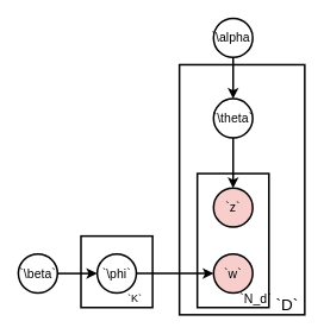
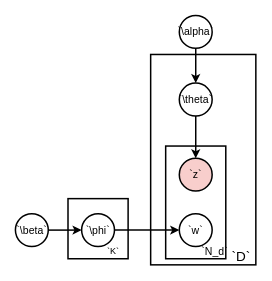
  <mxCell id="0" />
  <mxCell id="1" parent="0" />
  <mxCell id="2" value="" style="rounded=0;whiteSpace=wrap;html=1;strokeWidth=2;" parent="1" vertex="1"><mxGeometry x="200.01" y="72" width="139.99" height="280" as="geometry" /></mxCell>
  <mxCell id="3" value="" style="rounded=0;whiteSpace=wrap;html=1;strokeWidth=2;" parent="1" vertex="1"><mxGeometry x="220" y="193.88" width="80" height="150" as="geometry" /></mxCell>
  <mxCell id="4" style="edgeStyle=orthogonalEdgeStyle;rounded=0;orthogonalLoop=1;jettySize=auto;html=1;exitX=0.5;exitY=1;exitDx=0;exitDy=0;strokeWidth=2;" parent="1" source="5" target="9" edge="1"><mxGeometry relative="1" as="geometry" /></mxCell>
  <mxCell id="5" value="&lt;font style=&quot;font-size: 14px&quot;&gt;`\theta`&lt;/font&gt;" style="ellipse;whiteSpace=wrap;html=1;aspect=fixed;strokeWidth=2;" parent="1" vertex="1"><mxGeometry x="238.13" y="110.13" width="43.75" height="43.75" as="geometry" /></mxCell>
  <mxCell id="6" value="" style="whiteSpace=wrap;html=1;aspect=fixed;strokeWidth=2;" parent="1" vertex="1"><mxGeometry x="90" y="263.88" width="80" height="80" as="geometry" /></mxCell>
  <mxCell id="7" style="edgeStyle=orthogonalEdgeStyle;rounded=0;orthogonalLoop=1;jettySize=auto;html=1;exitX=0.5;exitY=1;exitDx=0;exitDy=0;strokeWidth=2;" parent="1" source="8" target="5" edge="1"><mxGeometry relative="1" as="geometry" /></mxCell>
  <mxCell id="8" value="&lt;font style=&quot;font-size: 14px&quot;&gt;`\alpha`&lt;/font&gt;" style="ellipse;whiteSpace=wrap;html=1;aspect=fixed;strokeWidth=2;" parent="1" vertex="1"><mxGeometry x="238.13" y="20.13" width="43.75" height="43.75" as="geometry" /></mxCell>
  <mxCell id="9" value="&lt;font style=&quot;font-size: 14px&quot;&gt;`z`&lt;/font&gt;" style="ellipse;whiteSpace=wrap;html=1;aspect=fixed;strokeWidth=2;fillColor=#f8cecc;" parent="1" vertex="1"><mxGeometry x="238.13" y="210.13" width="43.75" height="43.75" as="geometry" /></mxCell>
- <mxCell id="10" value="&lt;font style=&quot;font-size: 14px&quot;&gt;`w`&lt;/font&gt;" style="ellipse;whiteSpace=wrap;html=1;aspect=fixed;strokeWidth=2;fillColor=#f8cecc;" parent="1" vertex="1"><mxGeometry x="238.13" y="283.88" width="43.75" height="43.75" as="geometry" /></mxCell>
+ <mxCell id="10" value="&lt;font style=&quot;font-size: 14px&quot;&gt;`w`&lt;/font&gt;" style="ellipse;whiteSpace=wrap;html=1;aspect=fixed;strokeWidth=2;" parent="1" vertex="1"><mxGeometry x="238.13" y="283.88" width="43.75" height="43.75" as="geometry" /></mxCell>
  <mxCell id="11" style="edgeStyle=orthogonalEdgeStyle;rounded=0;orthogonalLoop=1;jettySize=auto;html=1;exitX=1;exitY=0.5;exitDx=0;exitDy=0;entryX=0;entryY=0.5;entryDx=0;entryDy=0;strokeWidth=2;" parent="1" source="12" target="14" edge="1"><mxGeometry relative="1" as="geometry" /></mxCell>
  <mxCell id="12" value="&lt;font style=&quot;font-size: 14px&quot;&gt;`\beta`&lt;/font&gt;" style="ellipse;whiteSpace=wrap;html=1;aspect=fixed;strokeWidth=2;" parent="1" vertex="1"><mxGeometry x="20" y="283.88" width="43.75" height="43.75" as="geometry" /></mxCell>
  <mxCell id="13" style="edgeStyle=orthogonalEdgeStyle;rounded=0;orthogonalLoop=1;jettySize=auto;html=1;exitX=1;exitY=0.5;exitDx=0;exitDy=0;entryX=0;entryY=0.5;entryDx=0;entryDy=0;strokeWidth=2;" parent="1" source="14" target="10" edge="1"><mxGeometry relative="1" as="geometry" /></mxCell>
  <mxCell id="14" value="&lt;font style=&quot;font-size: 14px&quot;&gt;`\phi`&lt;/font&gt;" style="ellipse;whiteSpace=wrap;html=1;aspect=fixed;strokeWidth=2;" parent="1" vertex="1"><mxGeometry x="108.13" y="283.88" width="43.75" height="43.75" as="geometry" /></mxCell>
  <mxCell id="15" value="`K`" style="text;html=1;align=center;verticalAlign=middle;resizable=0;points=[];autosize=1;strokeWidth=2;" parent="1" vertex="1"><mxGeometry x="135" y="323.88" width="30" height="20" as="geometry" /></mxCell>
  <mxCell id="16" value="&lt;font style=&quot;font-size: 14px&quot;&gt;`N_d`&lt;/font&gt;" style="text;html=1;align=center;verticalAlign=middle;resizable=0;points=[];autosize=1;strokeWidth=2;" parent="1" vertex="1"><mxGeometry x="260" y="323.88" width="50" height="20" as="geometry" /></mxCell>
  <mxCell id="17" value="&lt;font style=&quot;font-size: 18px&quot;&gt;`D`&lt;/font&gt;" style="text;html=1;align=center;verticalAlign=middle;resizable=0;points=[];autosize=1;strokeWidth=2;" parent="1" vertex="1"><mxGeometry x="300" y="332" width="40" height="20" as="geometry" /></mxCell>
